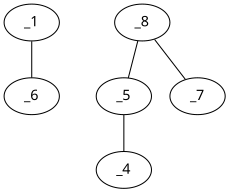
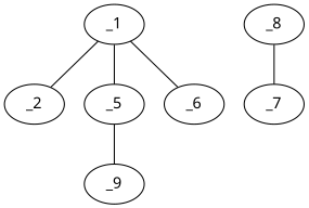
  graph {
    fontname="Noto Sans"
    node [charge=0 chem=4 fontname="Noto Sans" symbol="N  " x=2.866 y=0]
    edge [fontname="Noto Sans" valence=1]
    _1 [charge=3 chem=11 symbol="Co "]
+   _2 [x=3.7321 y=0.5]
    _5 [y=1]
    _6 [y=-1]
-   _4 [x=3.7321 y=-0.5]
+   _4 [x=3.7321 y=-0.5 label=_9]
    _7 [x=2 y=0.5]
    _8 [charge=-1 chem=10 symbol="Br " x=5.7321]
-   _8 -- _5
+   _1 -- _2
+   _1 -- _5
    _1 -- _6
    _5 -- _4
    _8 -- _7
  }
